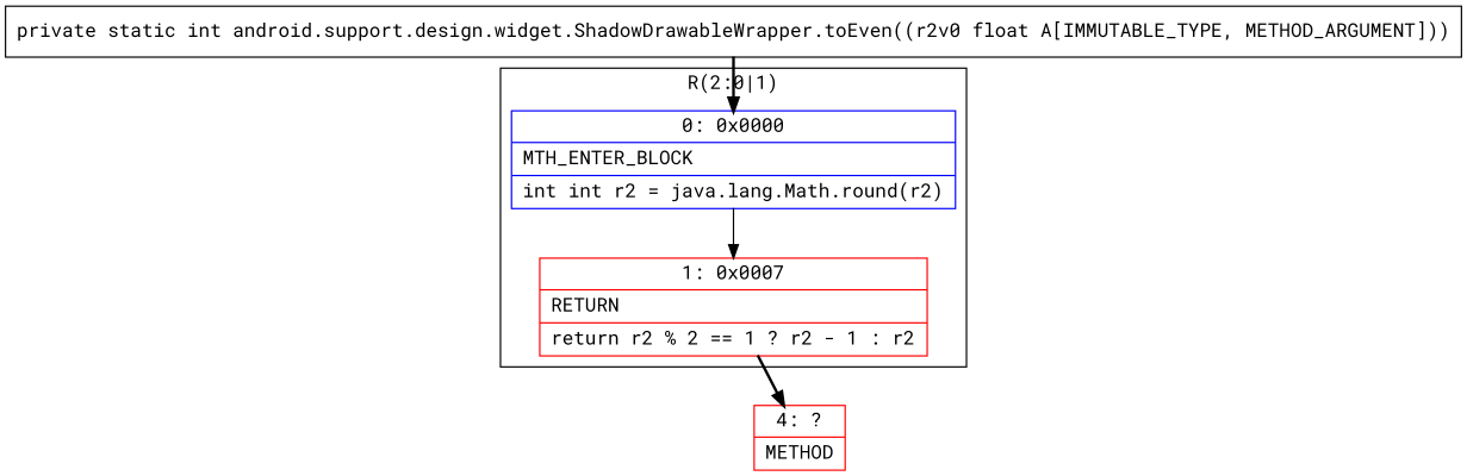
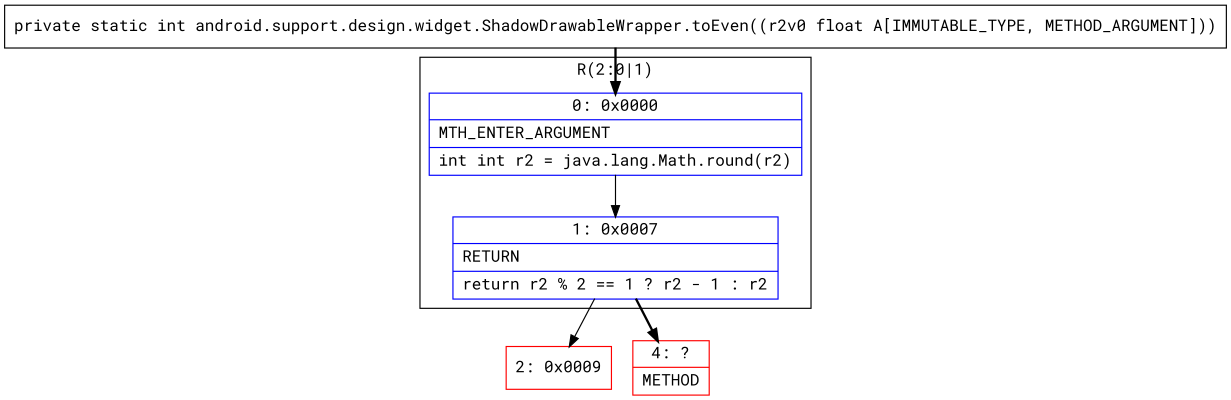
  digraph {
    fontname="Roboto Mono"
    node [color=blue fontname="Roboto Mono" shape=record]
    edge [fontname="Roboto Mono" style=solid]
-   n1 [label="{0\:\ 0x0000|MTH_ENTER_BLOCK\l|int int r2 = java.lang.Math.round(r2)\l}"]
-   n2 [color=red label="{1\:\ 0x0007|RETURN\l|return r2 % 2 == 1 ? r2 \- 1 : r2\l}"]
+   n1 [label="{0\:\ 0x0000|MTH_ENTER_ARGUMENT\l|int int r2 = java.lang.Math.round(r2)\l}"]
+   n2 [label="{1\:\ 0x0007|RETURN\l|return r2 % 2 == 1 ? r2 \- 1 : r2\l}"]
+   n3 [color=red label="{2\:\ 0x0009}"]
    n4 [color=red label="{4\:\ ?|METHOD\l}"]
    n5 [label="{private static int android.support.design.widget.ShadowDrawableWrapper.toEven((r2v0 float A[IMMUTABLE_TYPE, METHOD_ARGUMENT])) }" color=""]
    subgraph cluster_1 {
      label="R(2:0|1)"
      n1
      n2
    }
    n1 -> n2
+   n2 -> n3
    n2 -> n4 [style=bold]
    n5 -> n1 [style=bold]
  }
